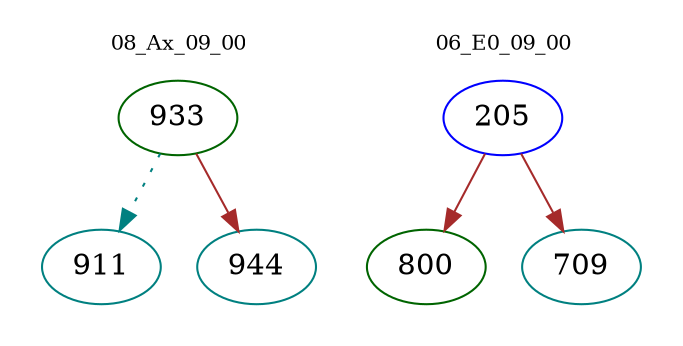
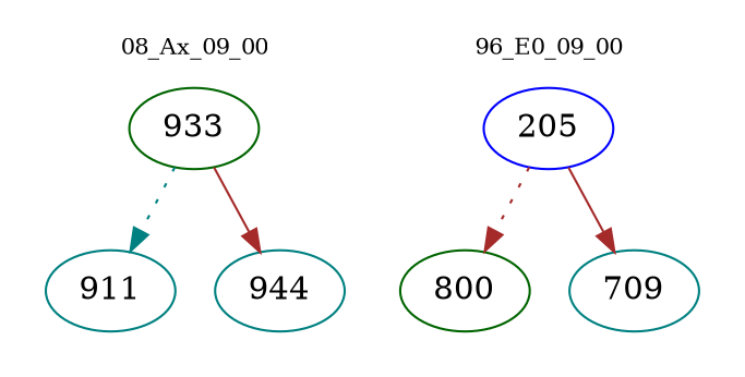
  digraph {
    node [color=teal]
    edge [color=brown style=dotted]
    n1 [color=darkgreen label=933]
    n2 [label=911]
    n3 [label=944]
    n4 [color=blue label=205]
    n5 [color=darkgreen label=800]
    n6 [label=709]
    subgraph cluster_1 {
      color=white
      fontsize=10
      label="08_Ax_09_00"
      n1
      n2
      n3
    }
    subgraph cluster_2 {
      color=white
      fontsize=10
-     label="06_E0_09_00"
+     label="96_E0_09_00"
      n4
      n5
      n6
    }
    n1 -> n2 [color=teal]
    n1 -> n3 [style=solid]
-   n4 -> n5 [style=solid]
+   n4 -> n5
    n4 -> n6 [style=solid]
  }
